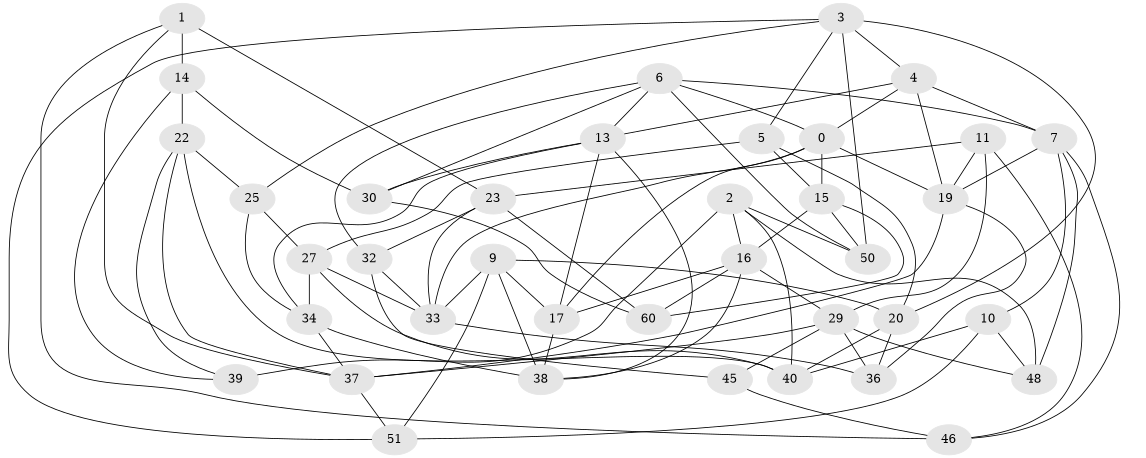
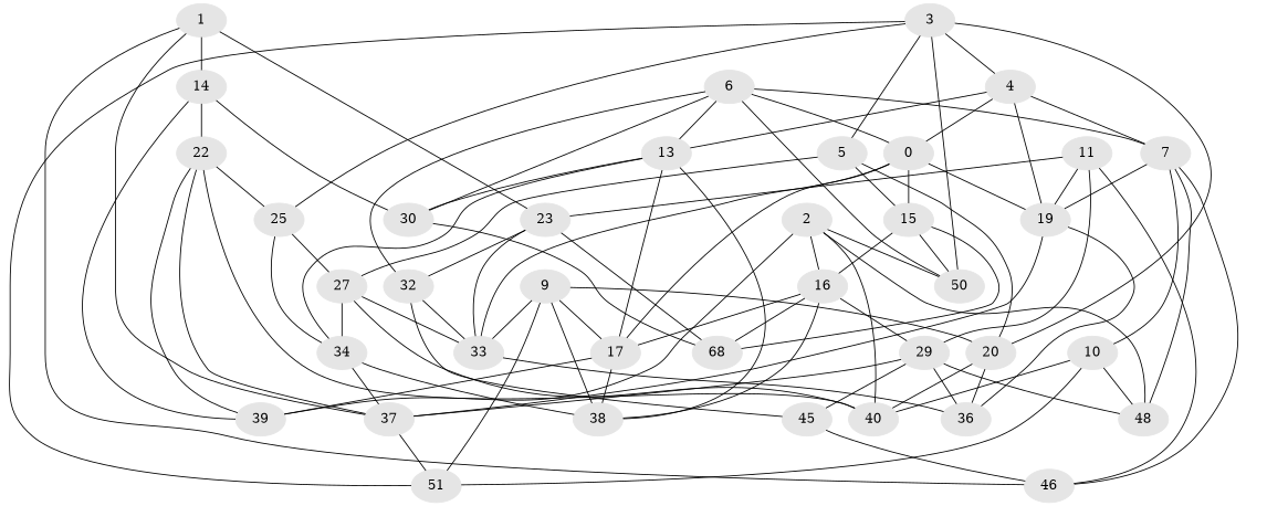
  graph {
    node [color=gray90 style=filled]
    1 [super="+41"]
    14 [super="+49"]
    23 [super="+47"]
    37 [super="+55"]
    46
    39
    30
    22 [super="+26"]
    32
    33 [super="+61"]
-   60
+   60 [label=68]
    51
    2 [super="+42"]
    16 [super="+53"]
    40 [super="+56"]
    48 [super="+52"]
    50
    17 [super="+31"]
    29 [super="+58"]
    38
    3 [super="+59"]
    4 [super="+12"]
    5
    20 [super="+24"]
    25
    7 [super="+62"]
    n27 [label=0 super="+43"]
    13 [super="+35"]
    19 [super="+21"]
    15 [super="+44"]
    27 [super="+28"]
    36
    34 [super="+57"]
    10
    6 [super="+54"]
    45
    9 [super="+18"]
    11
    1 -- 14 [weight=2]
    1 -- 23 [weight=2]
    1 -- 37
    1 -- 46
    14 -- 39
    14 -- 30
    14 -- 22 [weight=2]
    23 -- 32
    23 -- 33
    23 -- 60
    37 -- 51
    30 -- 60
    22 -- 37
    22 -- 39
    22 -- 40
    22 -- 25
    32 -- 33
    32 -- 45
    33 -- 36
    2 -- 39
    2 -- 16
    2 -- 40 [weight=2]
    2 -- 48
    2 -- 50
    16 -- 60
    16 -- 17
    16 -- 29
    16 -- 38
+   17 -- 39
    17 -- 38
    29 -- 37
    29 -- 48
    29 -- 36
    29 -- 45
    3 -- 51
    3 -- 50
    3 -- 4
    3 -- 5
    3 -- 20
    3 -- 25
    4 -- 7
    4 -- n27
    4 -- 13 [weight=2]
    4 -- 19
    5 -- 20
    5 -- 15
    5 -- 27
    20 -- 40
    20 -- 36
    25 -- 27
    25 -- 34
    7 -- 46
    7 -- 48
    7 -- 19
    7 -- 10
    n27 -- 33
    n27 -- 17
    n27 -- 19
    n27 -- 15
    13 -- 30
    13 -- 17
    13 -- 38
    13 -- 34
    19 -- 37
    19 -- 36
    15 -- 60
    15 -- 16
    15 -- 50
    27 -- 33
    27 -- 40
    27 -- 34 [weight=2]
    34 -- 37
    34 -- 38
    10 -- 51
    10 -- 40
    10 -- 48
    6 -- 30
    6 -- 32
    6 -- 50
    6 -- 7
    6 -- n27
    6 -- 13
    45 -- 46
    9 -- 33
    9 -- 51
    9 -- 17
    9 -- 38 [weight=2]
    9 -- 20
    11 -- 23
    11 -- 46
    11 -- 29
    11 -- 19
  }
